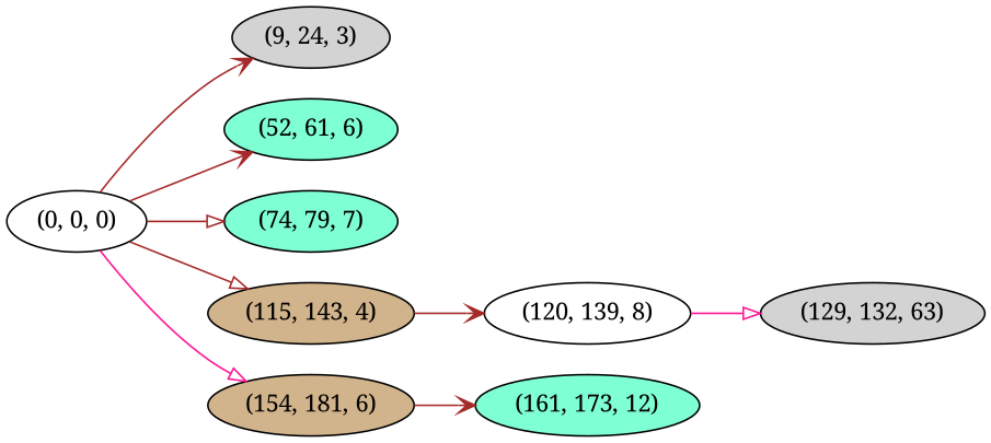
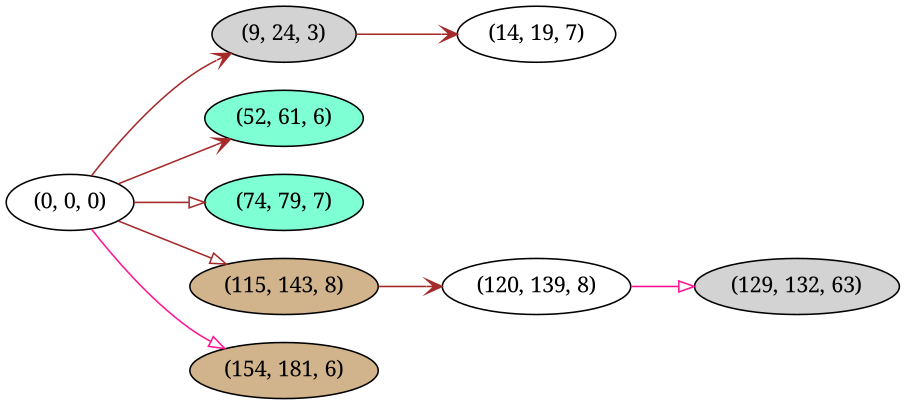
  digraph {
    fontname="Noto Serif"
    rankdir=LR
    node [fillcolor=white fontname="Noto Serif" style=filled]
    edge [arrowhead=vee color=brown fontname="Noto Serif"]
    "(0, 0, 0)"
    "(9, 24, 3)" [fillcolor=lightgrey]
    "(52, 61, 6)" [fillcolor=aquamarine]
    n4 [fillcolor=aquamarine label="(74, 79, 7)"]
-   "(115, 143, 4)" [fillcolor=tan]
+   "(115, 143, 4)" [fillcolor=tan label="(115, 143, 8)"]
    "(154, 181, 6)" [fillcolor=tan]
+   "(14, 19, 7)"
    "(120, 139, 8)"
-   "(161, 173, 12)" [fillcolor=aquamarine]
    n10 [fillcolor=lightgrey label="(129, 132, 63)"]
    "(0, 0, 0)" -> "(9, 24, 3)"
    "(0, 0, 0)" -> "(52, 61, 6)"
    "(0, 0, 0)" -> n4 [arrowhead=onormal]
    "(0, 0, 0)" -> "(115, 143, 4)" [arrowhead=onormal]
    "(0, 0, 0)" -> "(154, 181, 6)" [arrowhead=onormal color=deeppink]
+   "(9, 24, 3)" -> "(14, 19, 7)"
    "(115, 143, 4)" -> "(120, 139, 8)"
-   "(154, 181, 6)" -> "(161, 173, 12)"
    "(120, 139, 8)" -> n10 [arrowhead=onormal color=deeppink]
  }
